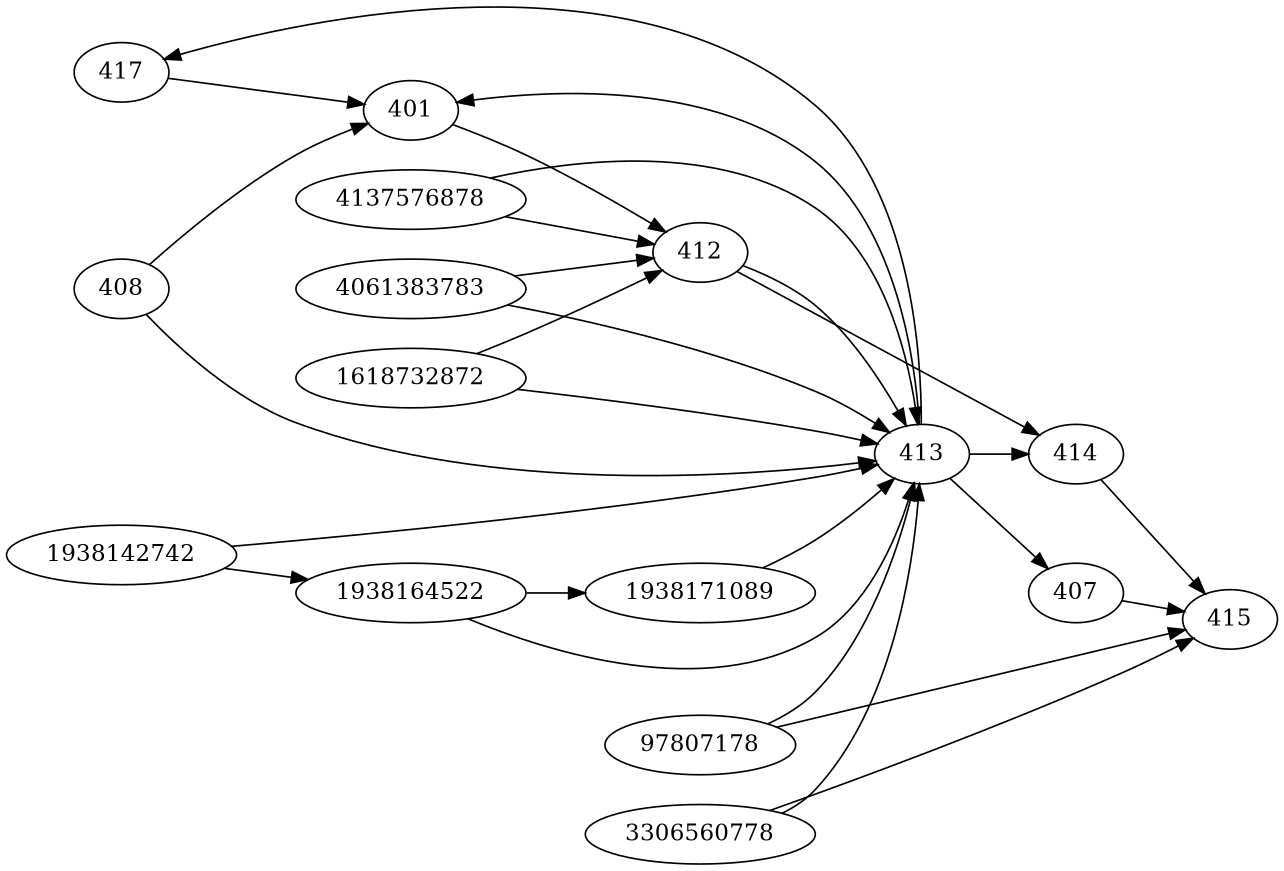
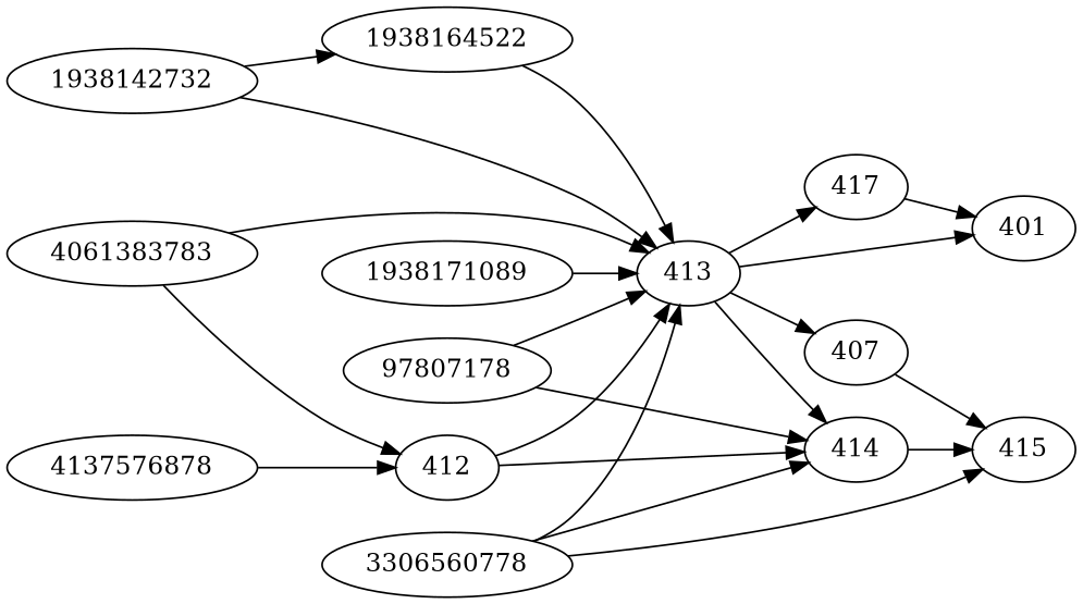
  strict digraph {
    rankdir=LR
    417
    401
    412
    4061383783
    413
    414
    407
-   1618732872
    97807178
    415
    1938164522
    1938171089
    4137576878
    n14 [label=3306560778]
-   1938142742
-   408
+   1938142742 [label=1938142732]
    417 -> 401
-   401 -> 412
    412 -> 413
    412 -> 414
    4061383783 -> 412
    4061383783 -> 413
    413 -> 417
    413 -> 401
    413 -> 414
    413 -> 407
    414 -> 415
    407 -> 415
-   1618732872 -> 412
-   1618732872 -> 413
    97807178 -> 413
-   97807178 -> 415
+   97807178 -> 414
    1938164522 -> 413
-   1938164522 -> 1938171089
    1938171089 -> 413
    4137576878 -> 412
-   4137576878 -> 413
    n14 -> 413
+   n14 -> 414
    n14 -> 415
    1938142742 -> 413
    1938142742 -> 1938164522
-   408 -> 401
-   408 -> 413
  }
